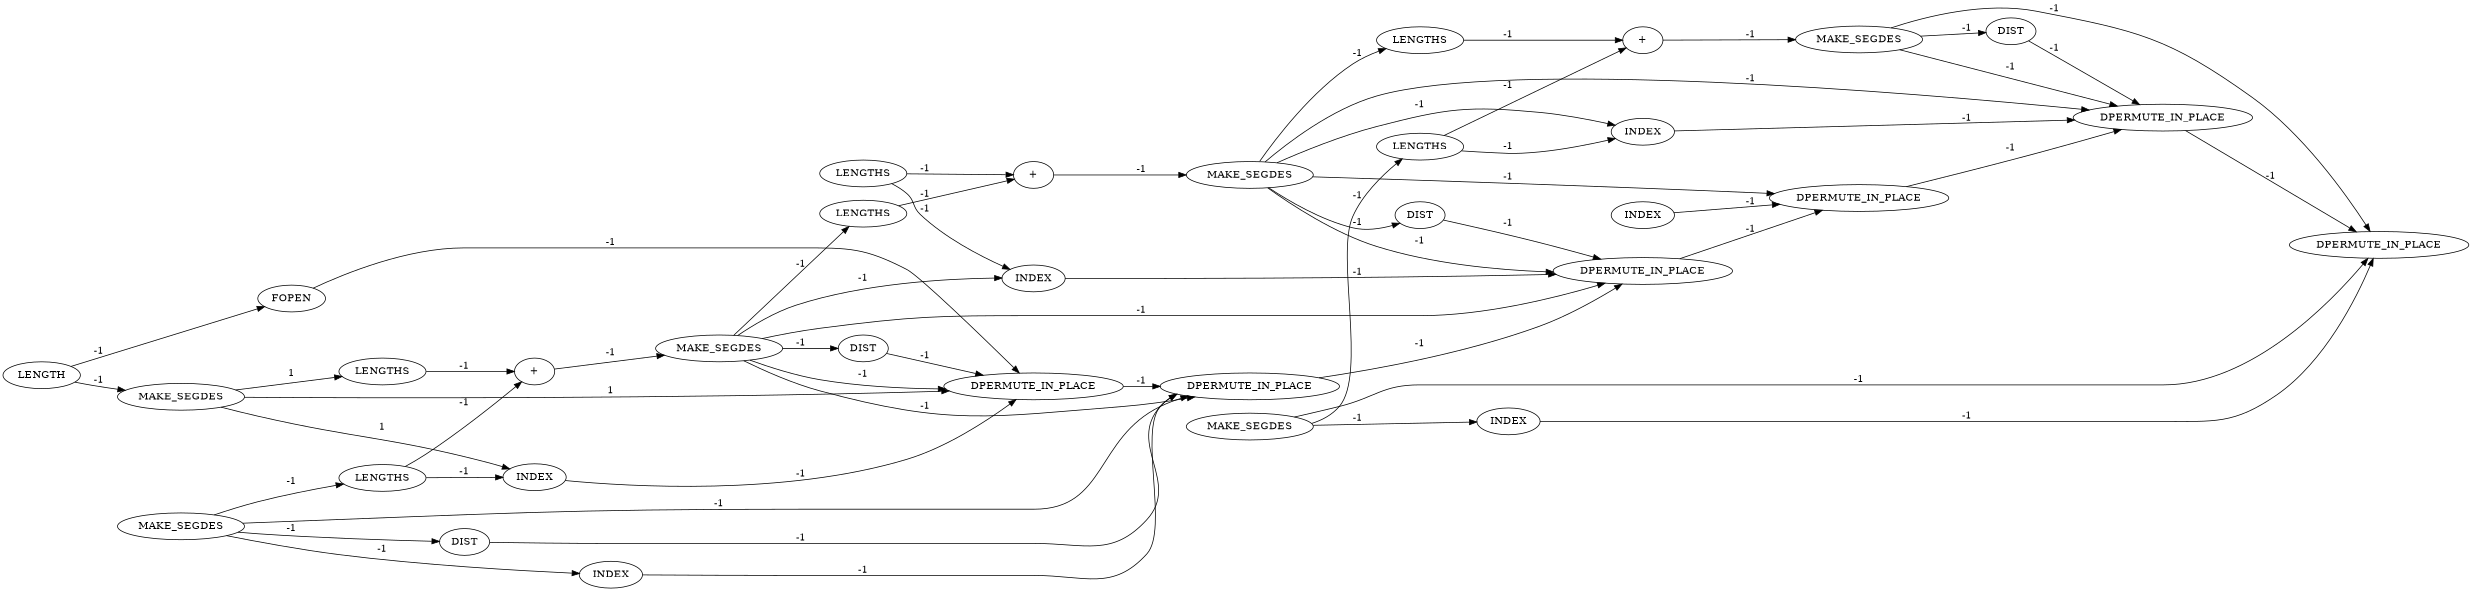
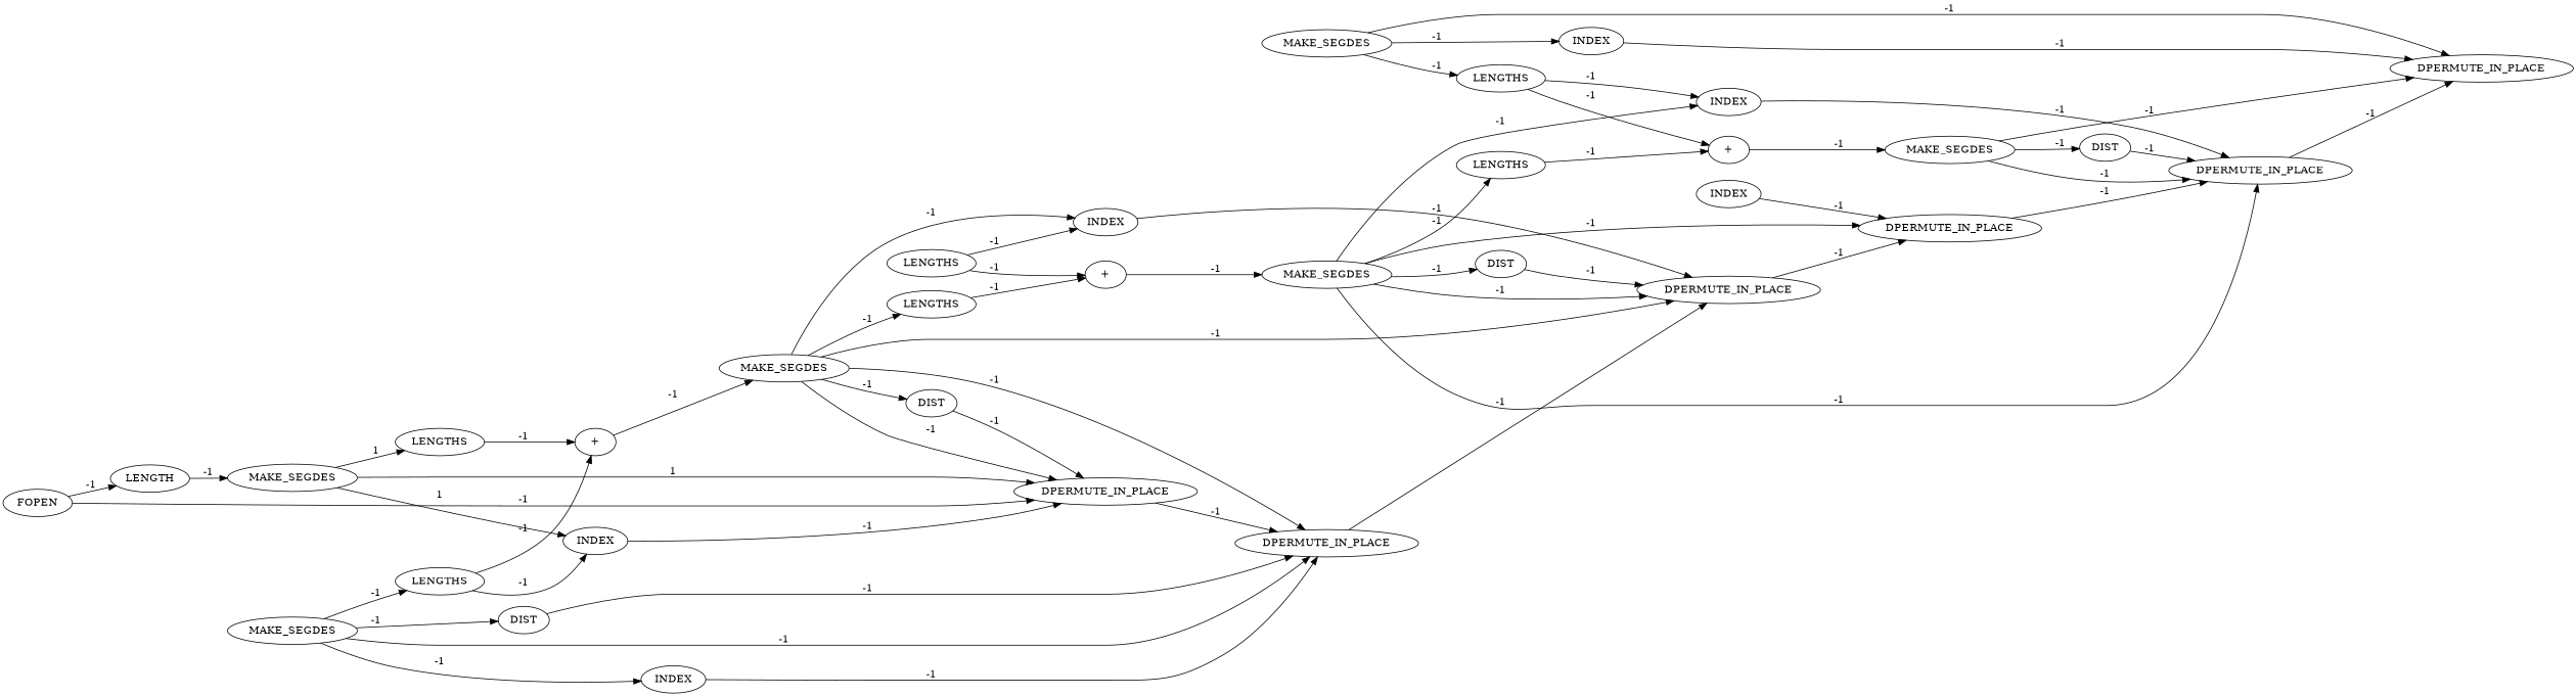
  digraph {
    rankdir=LR
    node [cost=0]
    edge [cost=-1]
    n1 [label=DIST]
    n2 [label=DPERMUTE_IN_PLACE]
    n3 [label=LENGTHS]
    n4 [label="+"]
    n5 [cost=2193 label=MAKE_SEGDES]
    n6 [label=LENGTHS]
    n7 [label=INDEX]
    n8 [label=DPERMUTE_IN_PLACE]
    n9 [label=DPERMUTE_IN_PLACE]
    n10 [label=DPERMUTE_IN_PLACE]
    n11 [label=DIST]
    n12 [label=DPERMUTE_IN_PLACE]
    n13 [label=FOPEN]
    n14 [label=LENGTH]
    n15 [label="+"]
    n16 [label=MAKE_SEGDES]
    n17 [label="+"]
    n18 [label=LENGTHS]
    n19 [label=DPERMUTE_IN_PLACE]
    n20 [label=INDEX]
    n21 [label=LENGTHS]
    n22 [label=INDEX]
    n23 [label=DIST]
    n24 [label=INDEX]
    n25 [label=INDEX]
    n26 [label=MAKE_SEGDES]
    n27 [label=MAKE_SEGDES]
    n28 [label=MAKE_SEGDES]
    n29 [label=LENGTHS]
    n30 [label=DIST]
    n31 [label=INDEX]
    n32 [label=LENGTHS]
    n33 [label=MAKE_SEGDES]
    n1 -> n2 [label=-1]
    n2 -> n19 [label=-1]
    n3 -> n4 [label=-1]
    n4 -> n26 [label=-1]
    n5 -> n6 [cost=1 label=1]
    n5 -> n7 [cost=1 label=1]
    n5 -> n8 [cost=1 label=1]
    n6 -> n17 [label=-1]
    n7 -> n8 [label=-1]
    n8 -> n12 [label=-1]
    n9 -> n10 [label=-1]
    n11 -> n12 [label=-1]
    n12 -> n2 [label=-1]
    n13 -> n8 [label=-1]
-   n14 -> n13 [label=-1]
+   n13 -> n14 [label=-1]
    n14 -> n5 [label=-1]
    n15 -> n16 [label=-1]
    n16 -> n1 [label=-1]
    n16 -> n2 [label=-1]
    n16 -> n3 [label=-1]
    n16 -> n9 [label=-1]
    n16 -> n19 [label=-1]
    n16 -> n24 [label=-1]
    n17 -> n27 [label=-1]
    n18 -> n15 [label=-1]
    n19 -> n9 [label=-1]
    n20 -> n12 [label=-1]
    n21 -> n15 [label=-1]
    n21 -> n22 [label=-1]
    n22 -> n2 [label=-1]
    n23 -> n8 [label=-1]
    n24 -> n9 [label=-1]
    n25 -> n19 [label=-1]
    n26 -> n9 [label=-1]
    n26 -> n10 [label=-1]
    n26 -> n30 [label=-1]
    n27 -> n2 [label=-1]
    n27 -> n8 [label=-1]
    n27 -> n12 [label=-1]
    n27 -> n18 [label=-1]
    n27 -> n22 [label=-1]
    n27 -> n23 [label=-1]
    n28 -> n11 [label=-1]
    n28 -> n12 [label=-1]
    n28 -> n20 [label=-1]
    n28 -> n29 [label=-1]
    n29 -> n7 [label=-1]
    n29 -> n17 [label=-1]
    n30 -> n9 [label=-1]
    n31 -> n10 [label=-1]
    n32 -> n4 [label=-1]
    n32 -> n24 [label=-1]
    n33 -> n10 [label=-1]
    n33 -> n31 [label=-1]
    n33 -> n32 [label=-1]
  }
